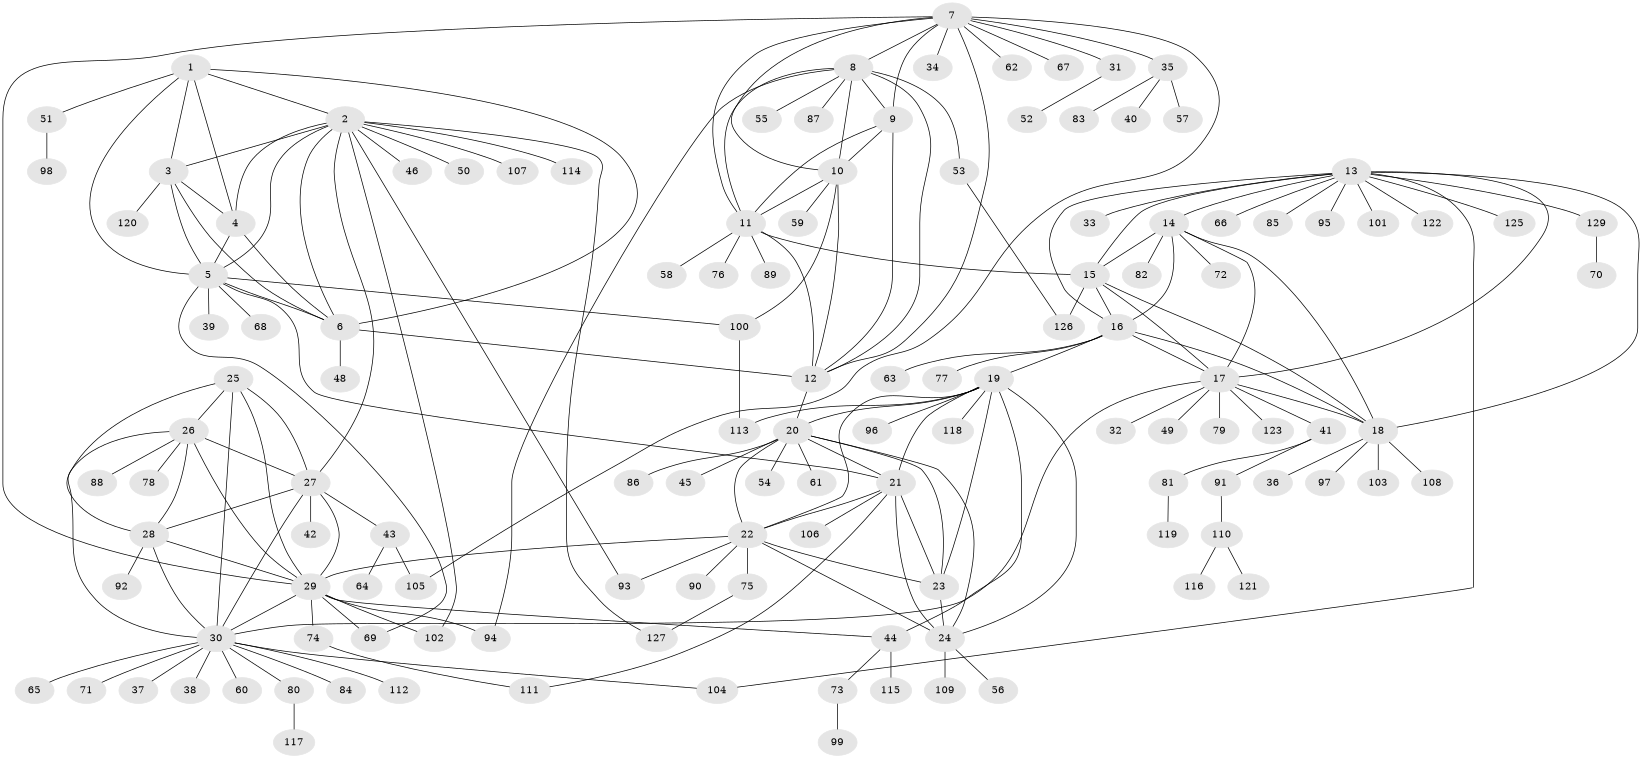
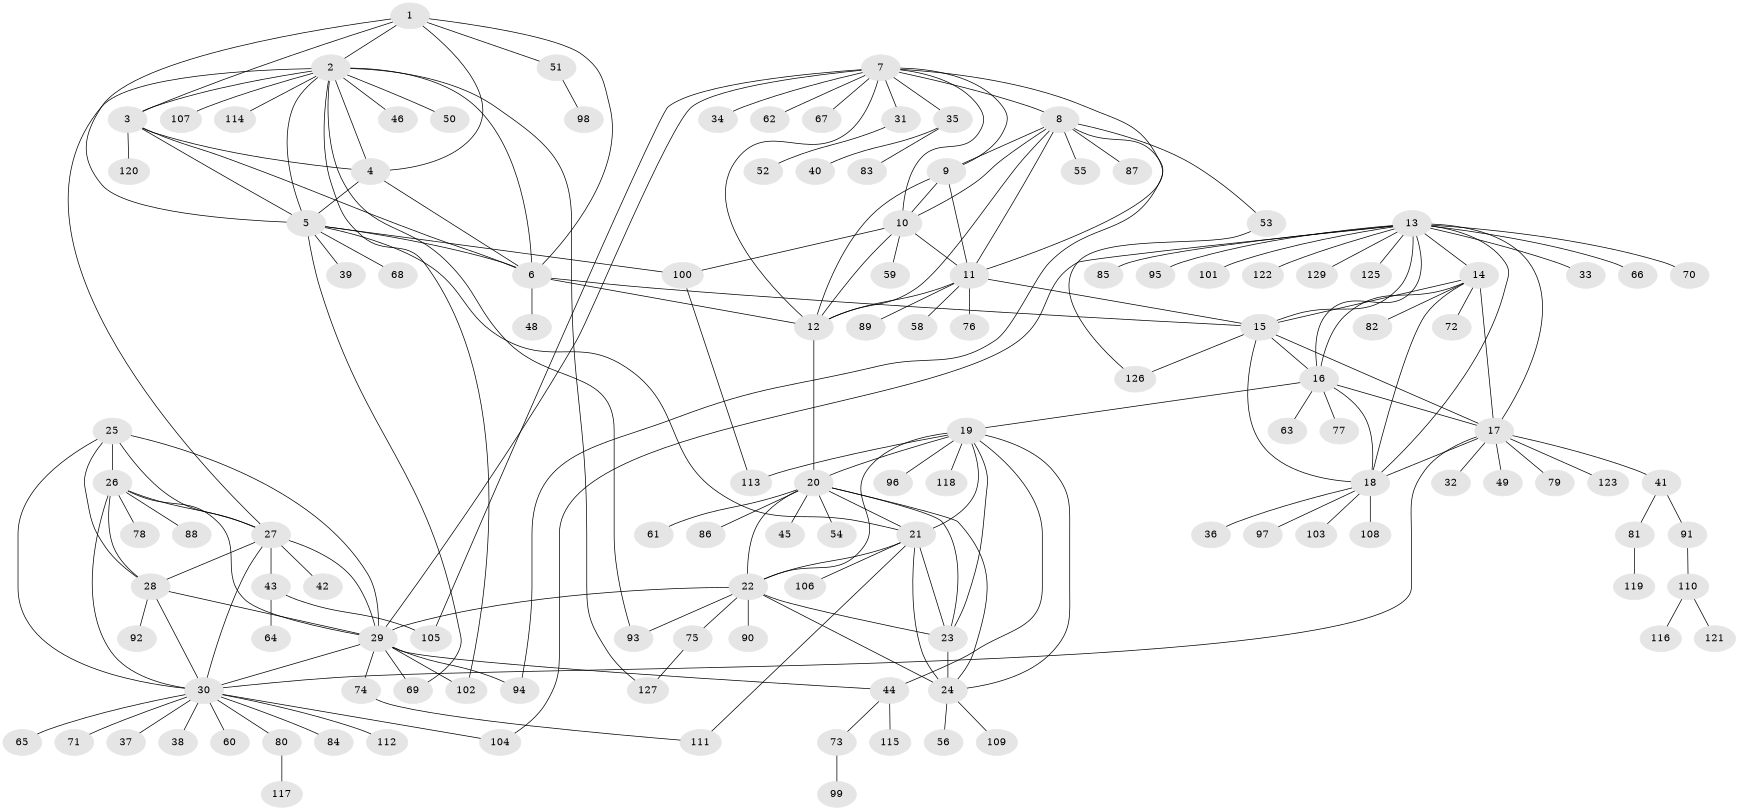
  graph {
    node [color=gray90 style=filled]
    1
    2
    3
    4
    5
    6
    51
    27
    46
    50
    93
    102
    107
    114
    127
    120
    21
    39
    68
    69
    100
    12
    15
    48
    98
    29
    30
    28
    42
    43
    22
    23
    24
    106
    111
    113
    20
    16
    17
    18
    126
    7
    8
    9
    10
    11
    31
    34
    35
    62
    67
    105
    53
    55
    87
    94
    59
    58
    76
    89
    44
    74
    52
    40
-   57
    83
    45
    54
    61
    86
    13
    14
    33
    66
    70
    85
    95
    101
    104
    122
    n81 [label=129]
    125
    72
    82
    19
    63
    77
    32
    41
    49
    79
    123
    36
    97
    103
    108
    96
    118
    37
    38
    60
    65
    71
    80
    84
    112
    81
    91
    75
    90
    56
    109
    73
    115
    25
    26
    78
    88
    92
    64
    117
    119
    110
    99
    116
    121
    1 -- 2
    1 -- 3
    1 -- 4
    1 -- 5
    1 -- 6
    1 -- 51
    2 -- 3
    2 -- 4
    2 -- 5
    2 -- 6
    2 -- 27
    2 -- 46
    2 -- 50
    2 -- 93
    2 -- 102
    2 -- 107
    2 -- 114
    2 -- 127
    3 -- 4
    3 -- 5
    3 -- 6
    3 -- 120
    4 -- 5
    4 -- 6
    5 -- 6
    5 -- 21
    5 -- 39
    5 -- 68
    5 -- 69
    5 -- 100
    6 -- 12
+   6 -- 15
    6 -- 48
    51 -- 98
    27 -- 29
    27 -- 30
    27 -- 28
    27 -- 42
    27 -- 43
    21 -- 22
    21 -- 23
    21 -- 24
    21 -- 106
    21 -- 111
    100 -- 113
    12 -- 20
    15 -- 16
    15 -- 17
    15 -- 18
    15 -- 126
    29 -- 102
    29 -- 69
    29 -- 30
    29 -- 94
    29 -- 44
    29 -- 74
    30 -- 104
    30 -- 37
    30 -- 38
    30 -- 60
    30 -- 65
    30 -- 71
    30 -- 80
    30 -- 84
    30 -- 112
    28 -- 29
    28 -- 30
    28 -- 92
    43 -- 105
    43 -- 64
    22 -- 93
    22 -- 29
    22 -- 23
    22 -- 24
    22 -- 75
    22 -- 90
    23 -- 24
    24 -- 56
    24 -- 109
    20 -- 21
    20 -- 22
    20 -- 23
    20 -- 24
    20 -- 45
    20 -- 54
    20 -- 61
    20 -- 86
    16 -- 17
    16 -- 18
    16 -- 19
    16 -- 63
    16 -- 77
    17 -- 30
    17 -- 18
    17 -- 32
    17 -- 41
    17 -- 49
    17 -- 79
    17 -- 123
    18 -- 36
    18 -- 97
    18 -- 103
    18 -- 108
    7 -- 12
    7 -- 29
    7 -- 8
    7 -- 9
    7 -- 10
    7 -- 11
    7 -- 31
    7 -- 34
    7 -- 35
    7 -- 62
    7 -- 67
    7 -- 105
    8 -- 12
    8 -- 9
    8 -- 10
    8 -- 11
    8 -- 53
    8 -- 55
    8 -- 87
    8 -- 94
    9 -- 12
    9 -- 10
    9 -- 11
    10 -- 100
    10 -- 12
    10 -- 11
    10 -- 59
    11 -- 12
    11 -- 15
    11 -- 58
    11 -- 76
    11 -- 89
    31 -- 52
    35 -- 40
-   35 -- 57
    35 -- 83
    53 -- 126
    44 -- 73
    44 -- 115
    74 -- 111
    13 -- 15
    13 -- 16
    13 -- 17
    13 -- 18
    13 -- 14
    13 -- 33
    13 -- 66
-   n81 -- 70
+   13 -- 70
    13 -- 85
    13 -- 95
    13 -- 101
    13 -- 104
    13 -- 122
    13 -- n81
    13 -- 125
    14 -- 15
    14 -- 16
    14 -- 17
    14 -- 18
    14 -- 72
    14 -- 82
    19 -- 21
    19 -- 22
    19 -- 23
    19 -- 24
    19 -- 113
    19 -- 20
    19 -- 44
    19 -- 96
    19 -- 118
    41 -- 81
    41 -- 91
    80 -- 117
    81 -- 119
    91 -- 110
    75 -- 127
    73 -- 99
    25 -- 27
    25 -- 29
    25 -- 30
    25 -- 28
    25 -- 26
    26 -- 27
    26 -- 29
    26 -- 30
    26 -- 28
    26 -- 78
    26 -- 88
    110 -- 116
    110 -- 121
  }
